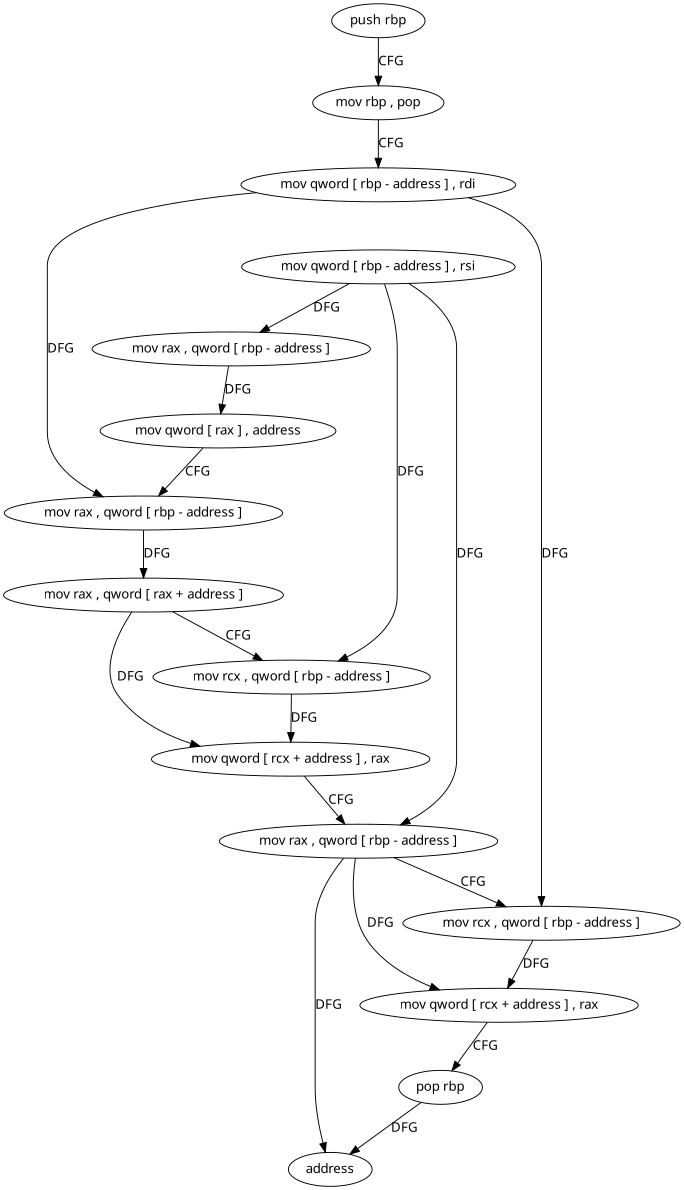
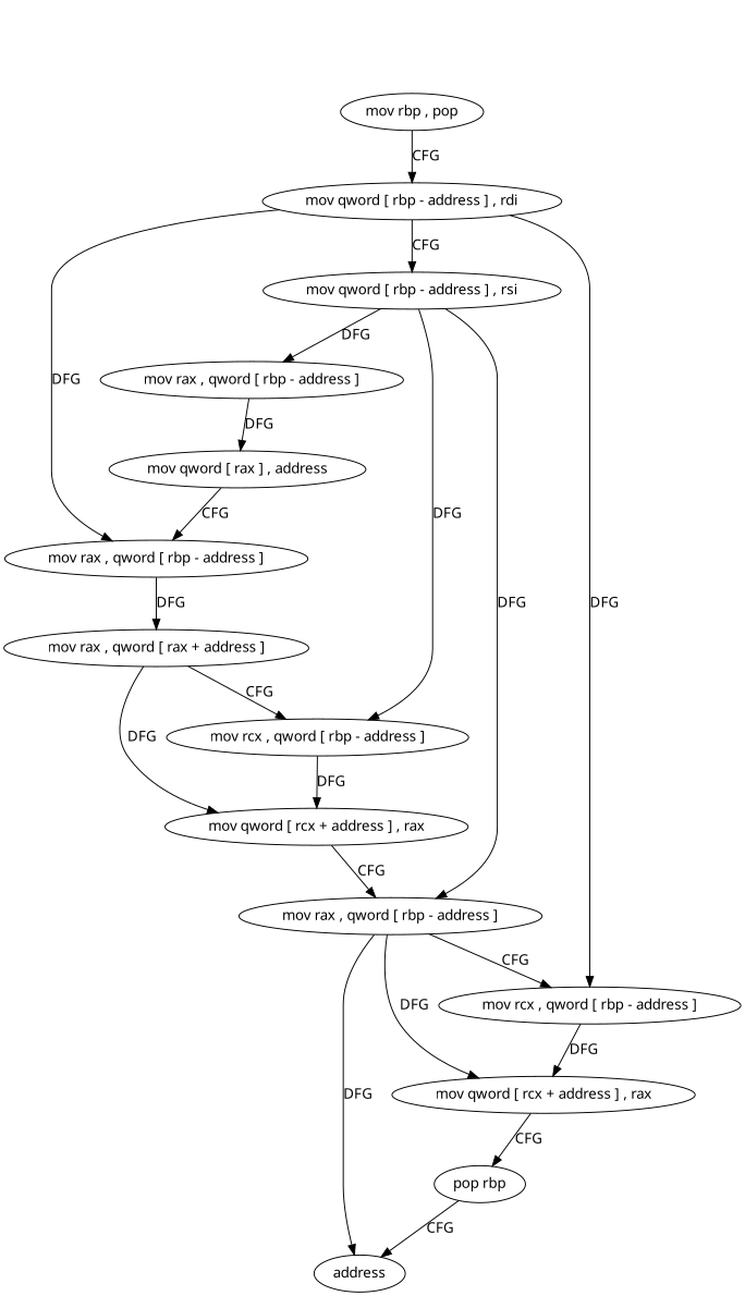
  digraph {
    fontname="Noto Sans"
    node [fontname="Noto Sans"]
    edge [fontname="Noto Sans"]
-   n1 [label="push rbp"]
    n2 [label="mov rbp , pop"]
    n3 [label="mov qword [ rbp - address ] , rdi"]
    n4 [label="mov qword [ rbp - address ] , rsi"]
    n5 [label="mov rax , qword [ rbp - address ]"]
    n6 [label="mov rcx , qword [ rbp - address ]"]
    n7 [label="mov rax , qword [ rbp - address ]"]
    n8 [label="mov rcx , qword [ rbp - address ]"]
    n9 [label="mov rax , qword [ rbp - address ]"]
    n10 [label="mov rax , qword [ rax + address ]"]
    n11 [label="mov qword [ rcx + address ] , rax"]
    n12 [label="mov qword [ rax ] , address"]
    n13 [label="mov qword [ rcx + address ] , rax"]
    n14 [label=address]
    n15 [label="pop rbp"]
-   n1 -> n2 [label=CFG]
    n2 -> n3 [label=CFG]
+   n3 -> n4 [label=CFG]
    n3 -> n5 [label=DFG]
    n3 -> n6 [label=DFG]
    n4 -> n7 [label=DFG]
    n4 -> n8 [label=DFG]
    n4 -> n9 [label=DFG]
    n5 -> n10 [label=DFG]
    n6 -> n11 [label=DFG]
    n7 -> n12 [label=DFG]
    n8 -> n13 [label=DFG]
    n9 -> n6 [label=CFG]
    n9 -> n11 [label=DFG]
    n9 -> n14 [label=DFG]
    n10 -> n8 [label=CFG]
    n10 -> n13 [label=DFG]
    n11 -> n15 [label=CFG]
    n12 -> n5 [label=CFG]
    n13 -> n9 [label=CFG]
-   n15 -> n14 [label=DFG]
+   n15 -> n14 [label=CFG]
  }
